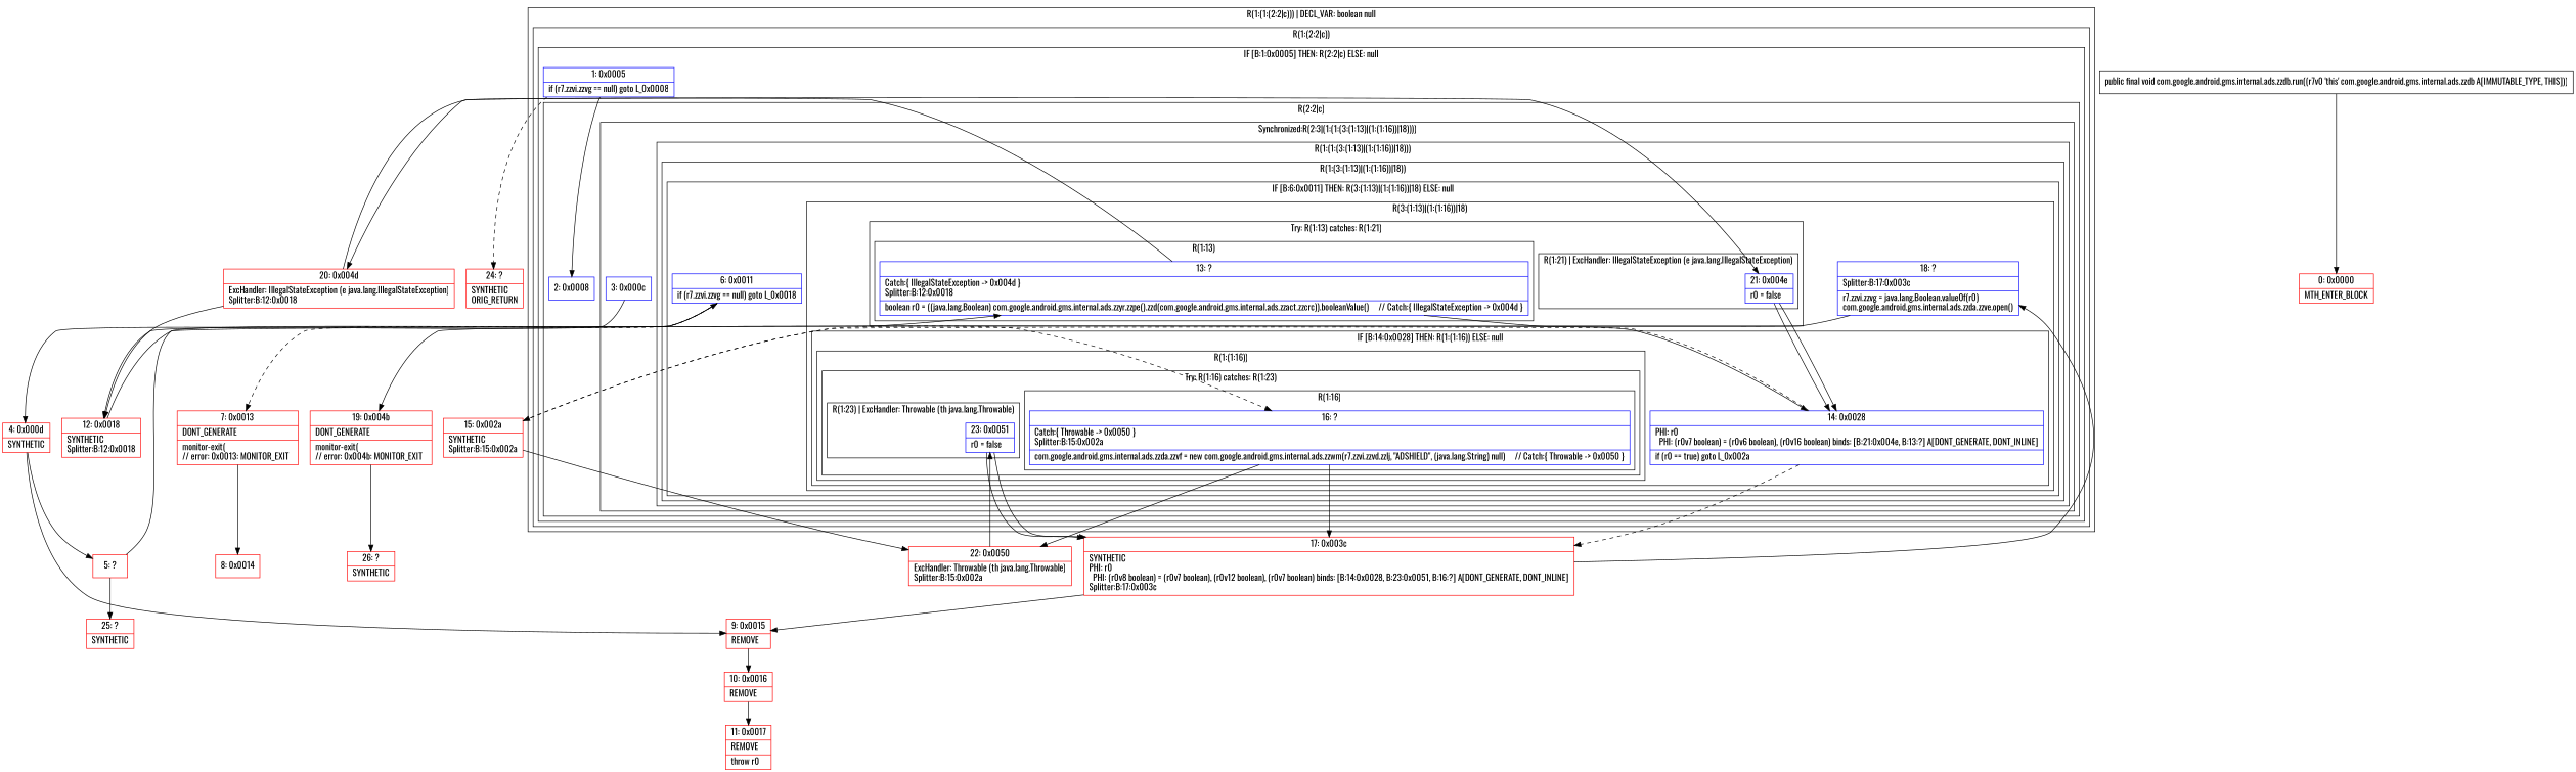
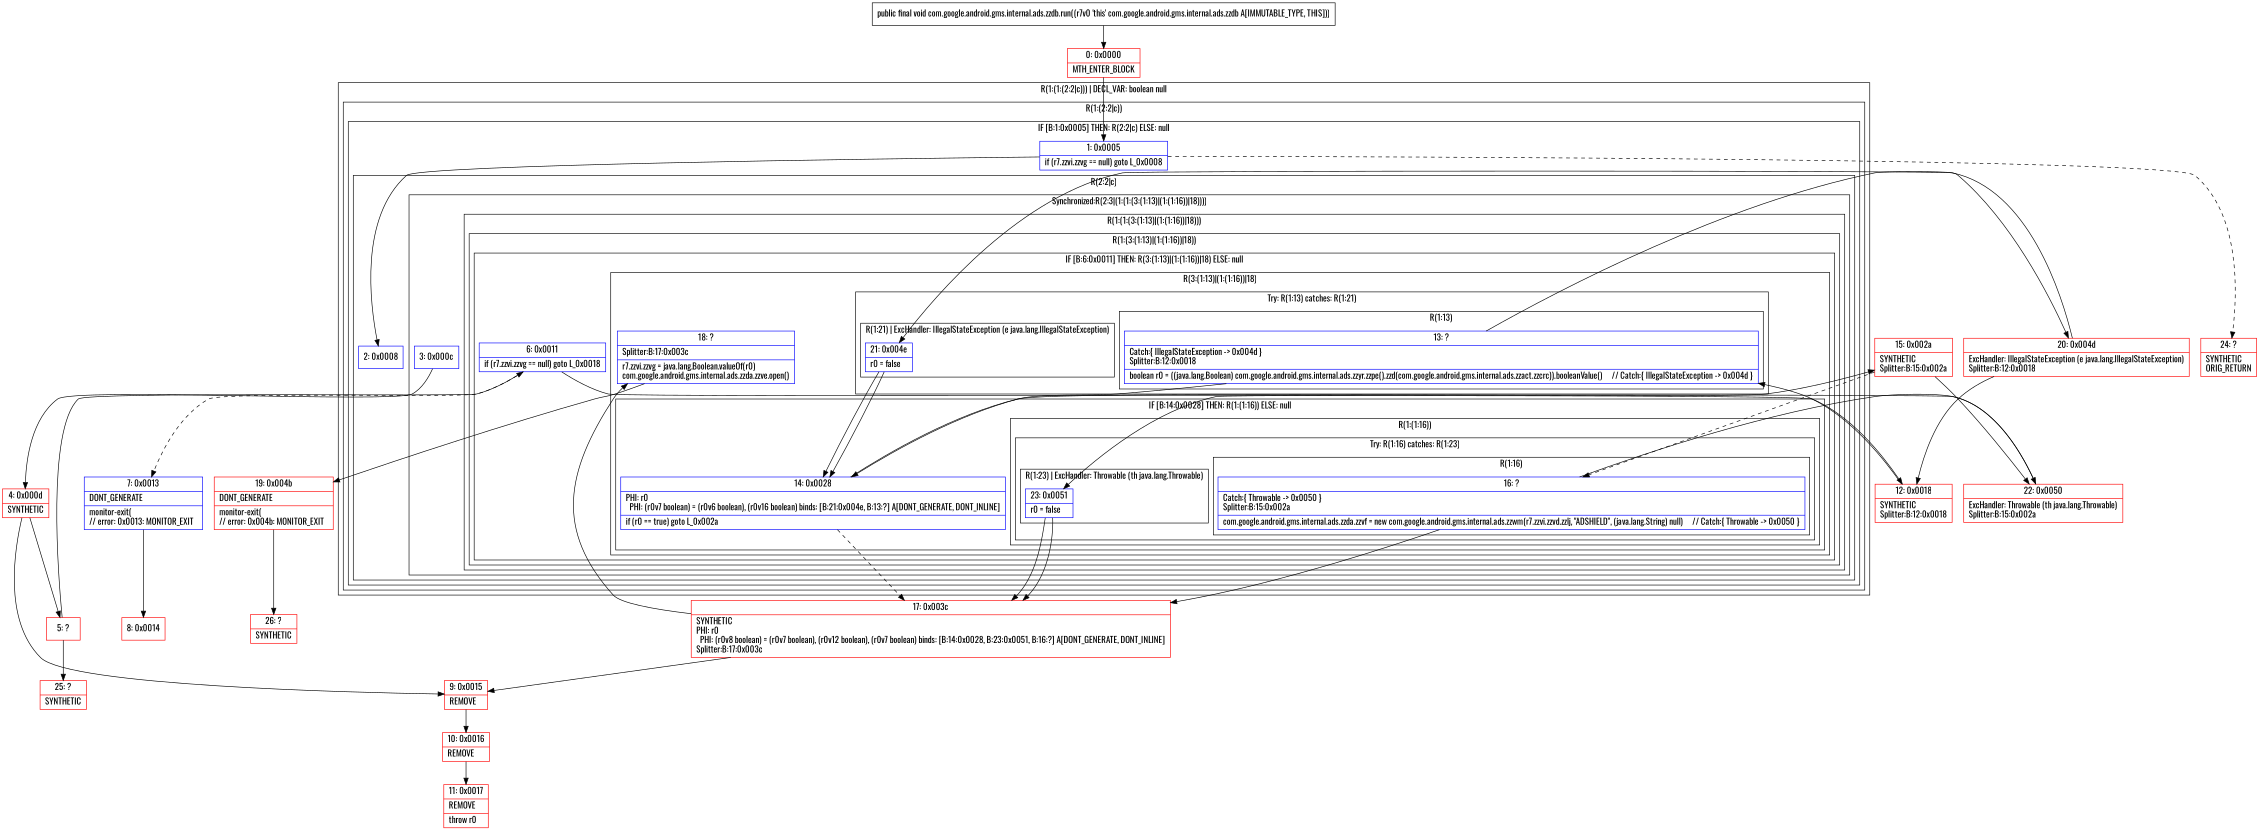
  digraph {
    fontname=Oswald
    node [color=red fontname=Oswald shape=record]
    edge [fontname=Oswald]
    n1 [color=blue label="{13\:\ ?|Catch:\{ IllegalStateException \-\> 0x004d \}\lSplitter:B:12:0x0018\l|boolean r0 = ((java.lang.Boolean) com.google.android.gms.internal.ads.zzyr.zzpe().zzd(com.google.android.gms.internal.ads.zzact.zzcrc)).booleanValue()     \/\/ Catch:\{ IllegalStateException \-\> 0x004d \}\l}"]
    n2 [color=blue label="{21\:\ 0x004e|r0 = false\l}"]
    n3 [color=blue label="{16\:\ ?|Catch:\{ Throwable \-\> 0x0050 \}\lSplitter:B:15:0x002a\l|com.google.android.gms.internal.ads.zzda.zzvf = new com.google.android.gms.internal.ads.zzwm(r7.zzvi.zzvd.zzlj, \"ADSHIELD\", (java.lang.String) null)     \/\/ Catch:\{ Throwable \-\> 0x0050 \}\l}"]
    n4 [color=blue label="{23\:\ 0x0051|r0 = false\l}"]
    n5 [color=blue label="{14\:\ 0x0028|PHI: r0 \l  PHI: (r0v7 boolean) = (r0v6 boolean), (r0v16 boolean) binds: [B:21:0x004e, B:13:?] A[DONT_GENERATE, DONT_INLINE]\l|if (r0 == true) goto L_0x002a\l}"]
    n6 [color=blue label="{18\:\ ?|Splitter:B:17:0x003c\l|r7.zzvi.zzvg = java.lang.Boolean.valueOf(r0)\lcom.google.android.gms.internal.ads.zzda.zzve.open()\l}"]
    n7 [color=blue label="{6\:\ 0x0011|if (r7.zzvi.zzvg == null) goto L_0x0018\l}"]
    n8 [color=blue label="{3\:\ 0x000c}"]
    n9 [color=blue label="{2\:\ 0x0008}"]
    n10 [color=blue label="{1\:\ 0x0005|if (r7.zzvi.zzvg == null) goto L_0x0008\l}"]
    n11 [label="{20\:\ 0x004d|ExcHandler: IllegalStateException (e java.lang.IllegalStateException)\lSplitter:B:12:0x0018\l}"]
    n12 [label="{17\:\ 0x003c|SYNTHETIC\lPHI: r0 \l  PHI: (r0v8 boolean) = (r0v7 boolean), (r0v12 boolean), (r0v7 boolean) binds: [B:14:0x0028, B:23:0x0051, B:16:?] A[DONT_GENERATE, DONT_INLINE]\lSplitter:B:17:0x003c\l}"]
    n13 [label="{22\:\ 0x0050|ExcHandler: Throwable (th java.lang.Throwable)\lSplitter:B:15:0x002a\l}"]
    n14 [label="{15\:\ 0x002a|SYNTHETIC\lSplitter:B:15:0x002a\l}"]
    n15 [label="{19\:\ 0x004b|DONT_GENERATE\l|monitor\-exit(\l\/\/ error: 0x004b: MONITOR_EXIT  \l}"]
-   n16 [label="{7\:\ 0x0013|DONT_GENERATE\l|monitor\-exit(\l\/\/ error: 0x0013: MONITOR_EXIT  \l}"]
+   n16 [color=blue label="{7\:\ 0x0013|DONT_GENERATE\l|monitor\-exit(\l\/\/ error: 0x0013: MONITOR_EXIT  \l}"]
    n17 [label="{12\:\ 0x0018|SYNTHETIC\lSplitter:B:12:0x0018\l}"]
    n18 [label="{4\:\ 0x000d|SYNTHETIC\l}"]
    n19 [label="{24\:\ ?|SYNTHETIC\lORIG_RETURN\l}"]
    n20 [label="{5\:\ ?}"]
    n21 [label="{9\:\ 0x0015|REMOVE\l}"]
    n22 [label="{8\:\ 0x0014}"]
    n23 [label="{26\:\ ?|SYNTHETIC\l}"]
    n24 [label="{0\:\ 0x0000|MTH_ENTER_BLOCK\l}"]
    n25 [label="{25\:\ ?|SYNTHETIC\l}"]
    n26 [label="{10\:\ 0x0016|REMOVE\l}"]
    n27 [label="{11\:\ 0x0017|REMOVE\l|throw r0\l}"]
    n28 [label="{public final void com.google.android.gms.internal.ads.zzdb.run((r7v0 'this' com.google.android.gms.internal.ads.zzdb A[IMMUTABLE_TYPE, THIS])) }" color=""]
    subgraph cluster_1 {
      label="R(1:(1:(2:2|c))) | DECL_VAR: boolean null\l"
      subgraph cluster_2 {
        label="R(1:(2:2|c))"
        subgraph cluster_3 {
          label="IF [B:1:0x0005] THEN: R(2:2|c) ELSE: null"
          n10
          subgraph cluster_4 {
            label="R(2:2|c)"
            n9
            subgraph cluster_5 {
              label="Synchronized:R(2:3|(1:(1:(3:(1:13)|(1:(1:16))|18))))"
              n8
              subgraph cluster_6 {
                label="R(1:(1:(3:(1:13)|(1:(1:16))|18)))"
                subgraph cluster_7 {
                  label="R(1:(3:(1:13)|(1:(1:16))|18))"
                  subgraph cluster_8 {
                    label="IF [B:6:0x0011] THEN: R(3:(1:13)|(1:(1:16))|18) ELSE: null"
                    n7
                    subgraph cluster_9 {
                      label="R(3:(1:13)|(1:(1:16))|18)"
                      n6
                      subgraph cluster_10 {
                        label="Try: R(1:13) catches: R(1:21)"
                        subgraph cluster_11 {
                          label="R(1:13)"
                          n1
                        }
                        subgraph cluster_12 {
                          label="R(1:21) | ExcHandler: IllegalStateException (e java.lang.IllegalStateException)\l"
                          n2
                        }
                      }
                      subgraph cluster_13 {
                        label="IF [B:14:0x0028] THEN: R(1:(1:16)) ELSE: null"
                        n5
                        subgraph cluster_14 {
                          label="R(1:(1:16))"
                          subgraph cluster_15 {
                            label="Try: R(1:16) catches: R(1:23)"
                            subgraph cluster_16 {
                              label="R(1:16)"
                              n3
                            }
                            subgraph cluster_17 {
                              label="R(1:23) | ExcHandler: Throwable (th java.lang.Throwable)\l"
                              n4
                            }
                          }
                        }
                      }
                    }
                  }
                }
              }
            }
          }
        }
      }
    }
    subgraph cluster_18 {
      label="R(1:21) | ExcHandler: IllegalStateException (e java.lang.IllegalStateException)\l"
    }
    subgraph cluster_19 {
      label="R(1:23) | ExcHandler: Throwable (th java.lang.Throwable)\l"
    }
    n1 -> n5
    n1 -> n11
    n2 -> n5
    n2 -> n5
    n3 -> n12
    n3 -> n13
    n4 -> n12
    n4 -> n12
    n5 -> n12 [style=dashed]
-   n5 -> n14 [style=dashed]
+   n5 -> n14
    n6 -> n15
    n7 -> n16 [style=dashed]
    n7 -> n17
    n8 -> n18
    n10 -> n9
    n10 -> n19 [style=dashed]
    n11 -> n2
    n11 -> n17
    n12 -> n6
    n12 -> n21
    n13 -> n4
    n14 -> n3 [style=dashed]
    n14 -> n13
    n15 -> n23
    n16 -> n22
    n17 -> n1
    n18 -> n20
    n18 -> n21
    n20 -> n7
    n20 -> n25
    n21 -> n26
+   n24 -> n10
    n26 -> n27
    n28 -> n24
  }
